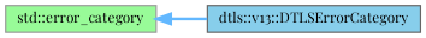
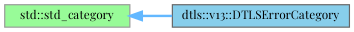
  digraph {
    rankdir=LR
    fontname="Playfair Display"
    node [fontname="Playfair Display" fontsize=10 shape=box style=filled]
-   n1 [color=grey60 fillcolor=palegreen height=0.2 label="std::error_category" width=0.4]
+   n1 [color=grey60 fillcolor=palegreen height=0.2 label="std::std_category" width=0.4]
    n2 [color=grey40 fillcolor=skyblue height=0.2 label="dtls::v13::DTLSErrorCategory" width=0.4]
    n1 -> n2 [color=steelblue1 dir=back fontname="Playfair Display" fontsize=10 labelfontname=Helvetica labelfontsize=10 style=bold]
  }
